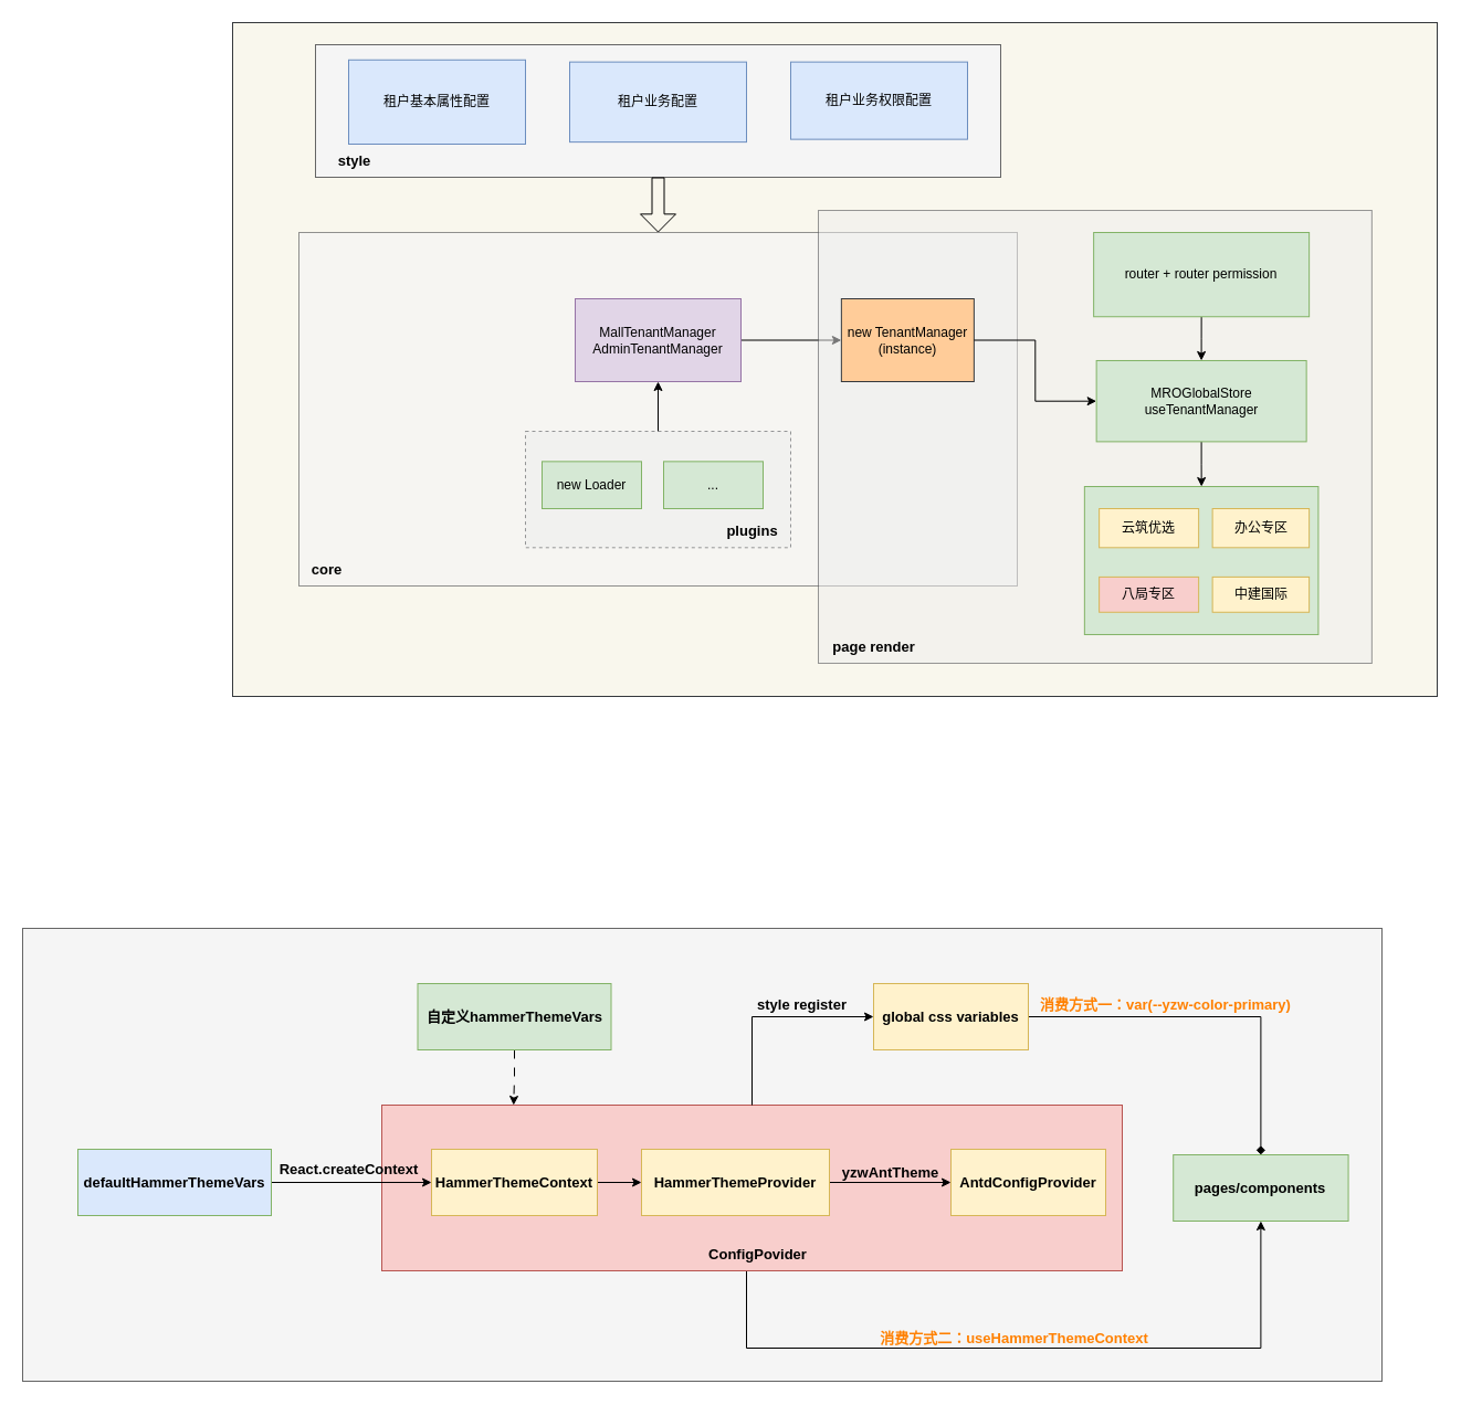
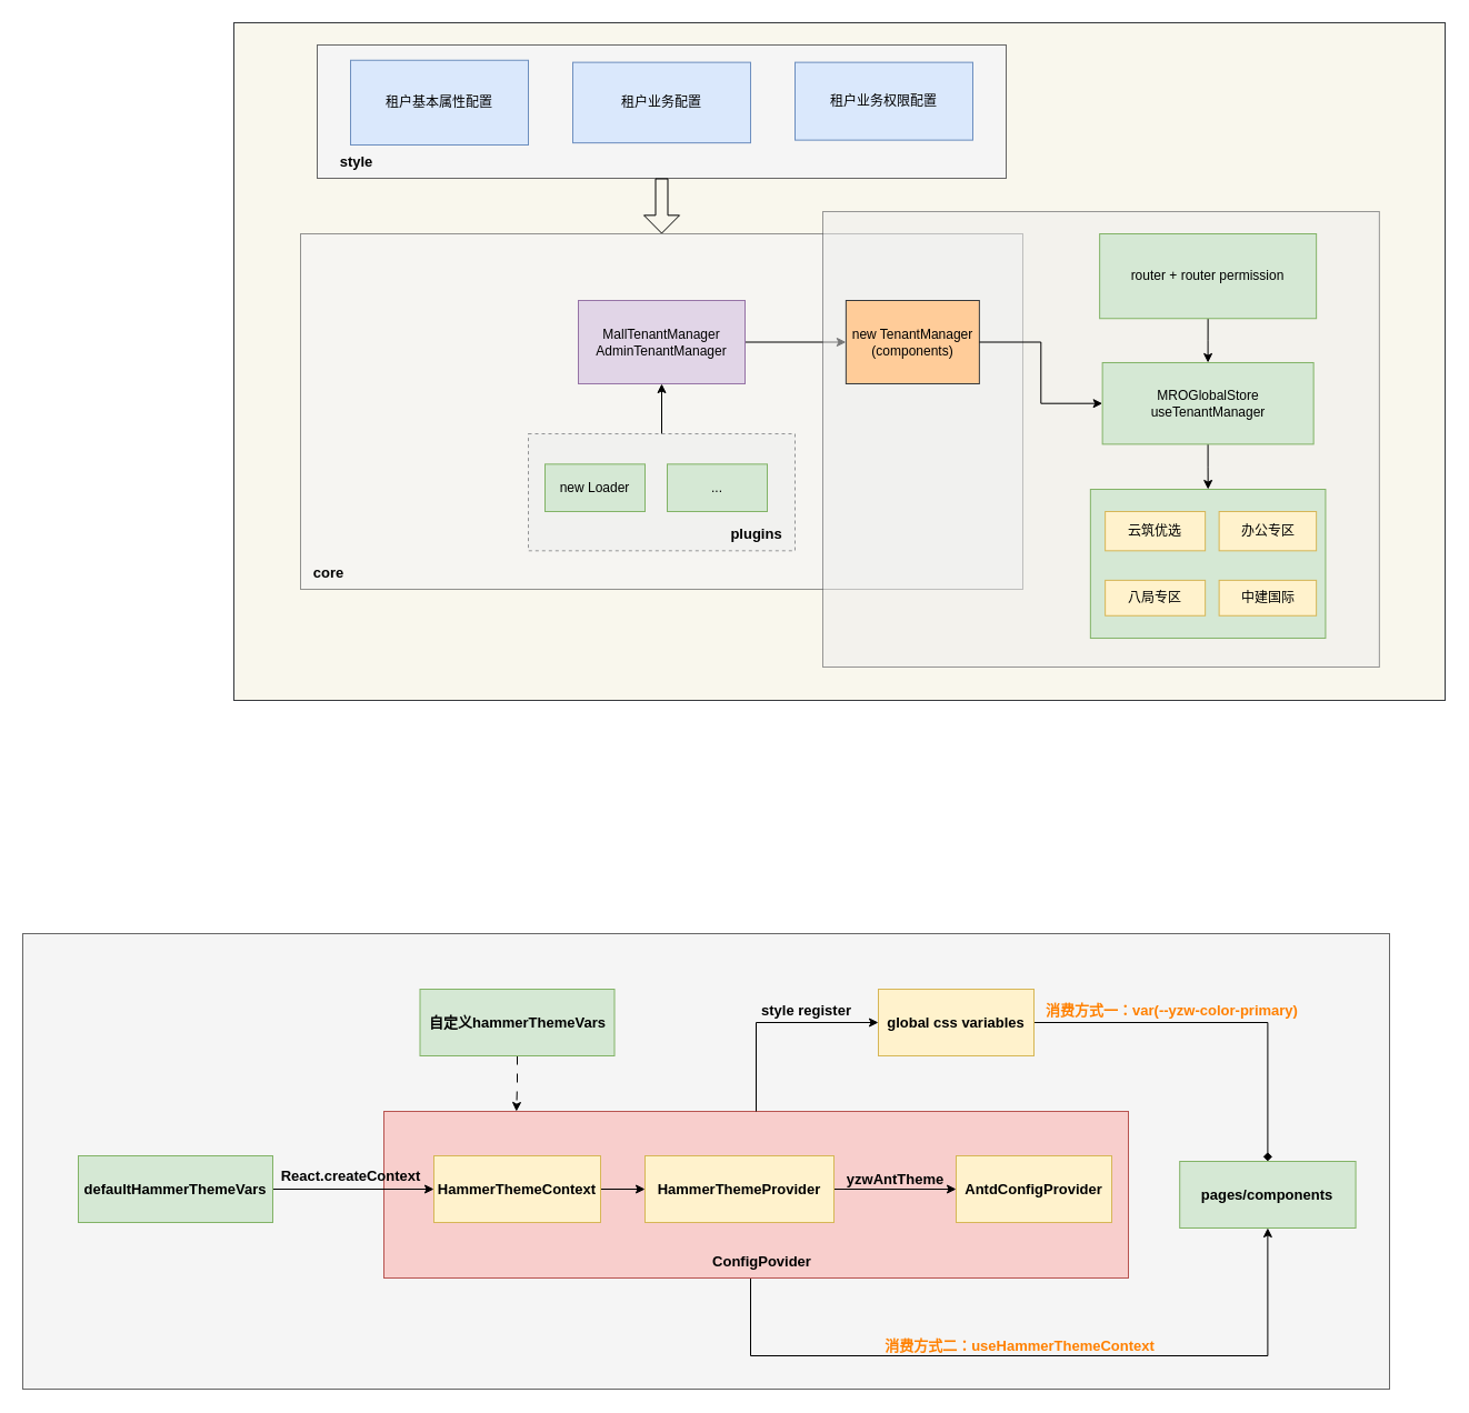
  <mxCell id="0" />
  <mxCell id="1" parent="0" />
  <mxCell id="2" value="" style="rounded=0;whiteSpace=wrap;html=1;fillColor=#f5f5f5;fontColor=default;strokeColor=#666666;fontSize=13;fontStyle=1;labelBorderColor=#666666;" parent="1" vertex="1"><mxGeometry x="20" y="840" width="1230" height="410" as="geometry" /></mxCell>
  <mxCell id="3" value="" style="rounded=0;whiteSpace=wrap;html=1;fillColor=#f9f7ed;strokeColor=#36393d;" parent="1" vertex="1"><mxGeometry x="210" y="20" width="1090" height="610" as="geometry" /></mxCell>
  <mxCell id="4" value="" style="rounded=0;whiteSpace=wrap;html=1;fillColor=#f5f5f5;fontColor=#333333;strokeColor=#666666;" parent="1" vertex="1"><mxGeometry x="285" y="40" width="620" height="120" as="geometry" /></mxCell>
  <mxCell id="5" value="租户基本属性配置" style="rounded=0;whiteSpace=wrap;html=1;fillColor=#dae8fc;strokeColor=#6c8ebf;" parent="1" vertex="1"><mxGeometry x="315" y="53.75" width="160" height="76.25" as="geometry" /></mxCell>
  <mxCell id="6" value="style" style="text;html=1;align=center;verticalAlign=middle;resizable=0;points=[];autosize=1;strokeColor=none;fillColor=none;fontStyle=1;fontSize=13;" parent="1" vertex="1"><mxGeometry x="285" y="130" width="70" height="30" as="geometry" /></mxCell>
  <mxCell id="7" value="租户业务配置" style="rounded=0;whiteSpace=wrap;html=1;fillColor=#dae8fc;strokeColor=#6c8ebf;" parent="1" vertex="1"><mxGeometry x="515" y="55.63" width="160" height="72.5" as="geometry" /></mxCell>
  <mxCell id="8" value="" style="rounded=0;whiteSpace=wrap;html=1;fillColor=#f5f5f5;fontColor=#333333;strokeColor=#666666;opacity=70;" parent="1" vertex="1"><mxGeometry x="270" y="210" width="650" height="320" as="geometry" /></mxCell>
  <mxCell id="9" style="edgeStyle=orthogonalEdgeStyle;rounded=0;orthogonalLoop=1;jettySize=auto;html=1;entryX=0;entryY=0.5;entryDx=0;entryDy=0;" parent="1" source="10" target="25" edge="1"><mxGeometry relative="1" as="geometry" /></mxCell>
  <mxCell id="10" value="MallTenantManager&lt;br&gt;AdminTenantManager" style="rounded=0;whiteSpace=wrap;html=1;fillColor=#e1d5e7;strokeColor=#9673a6;" parent="1" vertex="1"><mxGeometry x="520" y="270" width="150" height="75" as="geometry" /></mxCell>
  <mxCell id="11" value="租户业务权限配置" style="rounded=0;whiteSpace=wrap;html=1;fillColor=#dae8fc;strokeColor=#6c8ebf;" parent="1" vertex="1"><mxGeometry x="715" y="55.63" width="160" height="70" as="geometry" /></mxCell>
  <mxCell id="12" value="core" style="text;html=1;align=center;verticalAlign=middle;resizable=0;points=[];autosize=1;strokeColor=none;fillColor=none;fontStyle=1;fontSize=13;" parent="1" vertex="1"><mxGeometry x="270" y="500" width="50" height="30" as="geometry" /></mxCell>
  <mxCell id="13" value="" style="shape=flexArrow;endArrow=classic;html=1;rounded=0;width=11;endSize=5.05;entryX=0.5;entryY=0;entryDx=0;entryDy=0;" parent="1" source="4" target="8" edge="1"><mxGeometry width="50" height="50" relative="1" as="geometry"><mxPoint x="580" y="200" as="sourcePoint" /><mxPoint x="570" y="230" as="targetPoint" /></mxGeometry></mxCell>
  <mxCell id="14" value="" style="rounded=0;whiteSpace=wrap;html=1;fontSize=12;fillColor=#eeeeee;strokeColor=#36393d;opacity=50;" parent="1" vertex="1"><mxGeometry x="740" y="190" width="500.86" height="410" as="geometry" /></mxCell>
  <mxCell id="15" style="edgeStyle=orthogonalEdgeStyle;rounded=0;orthogonalLoop=1;jettySize=auto;html=1;exitX=0.5;exitY=1;exitDx=0;exitDy=0;fontSize=12;" parent="1" source="16" target="22" edge="1"><mxGeometry relative="1" as="geometry" /></mxCell>
  <mxCell id="16" value="router + router permission" style="rounded=0;whiteSpace=wrap;html=1;fontSize=12;fillColor=#d5e8d4;strokeColor=#82b366;" parent="1" vertex="1"><mxGeometry x="989.14" y="210" width="195" height="76.25" as="geometry" /></mxCell>
  <mxCell id="17" value="" style="rounded=0;whiteSpace=wrap;html=1;fontSize=12;fillColor=#d5e8d4;strokeColor=#82b366;" parent="1" vertex="1"><mxGeometry x="980.86" y="440" width="211.56" height="134.04" as="geometry" /></mxCell>
  <mxCell id="18" value="云筑优选" style="rounded=0;whiteSpace=wrap;html=1;fontSize=12;fillColor=#fff2cc;strokeColor=#d6b656;" parent="1" vertex="1"><mxGeometry x="994.14" y="460" width="90" height="35.32" as="geometry" /></mxCell>
- <mxCell id="19" value="八局专区" style="rounded=0;whiteSpace=wrap;html=1;fontSize=12;fillColor=#f8cecc;strokeColor=#d6b656;" parent="1" vertex="1"><mxGeometry x="994.14" y="521.88" width="90" height="31.88" as="geometry" /></mxCell>
+ <mxCell id="19" value="八局专区" style="rounded=0;whiteSpace=wrap;html=1;fontSize=12;fillColor=#fff2cc;strokeColor=#d6b656;" parent="1" vertex="1"><mxGeometry x="994.14" y="521.88" width="90" height="31.88" as="geometry" /></mxCell>
  <mxCell id="20" value="办公专区" style="rounded=0;whiteSpace=wrap;html=1;fontSize=12;fillColor=#fff2cc;strokeColor=#d6b656;" parent="1" vertex="1"><mxGeometry x="1096.64" y="460" width="87.5" height="35.32" as="geometry" /></mxCell>
  <mxCell id="21" style="edgeStyle=orthogonalEdgeStyle;rounded=0;orthogonalLoop=1;jettySize=auto;html=1;fontSize=12;" parent="1" source="22" target="17" edge="1"><mxGeometry relative="1" as="geometry" /></mxCell>
  <mxCell id="22" value="MROGlobalStore&lt;br&gt;useTenantManager" style="rounded=0;whiteSpace=wrap;html=1;fontSize=12;fillColor=#d5e8d4;strokeColor=#82b366;" parent="1" vertex="1"><mxGeometry x="991.64" y="325.98" width="190" height="73.41" as="geometry" /></mxCell>
  <mxCell id="23" value="中建国际" style="rounded=0;whiteSpace=wrap;html=1;fontSize=12;fillColor=#fff2cc;strokeColor=#d6b656;" parent="1" vertex="1"><mxGeometry x="1096.64" y="521.88" width="87.5" height="31.88" as="geometry" /></mxCell>
- <mxCell id="24" value="page render" style="text;html=1;align=center;verticalAlign=middle;resizable=0;points=[];autosize=1;strokeColor=none;fillColor=none;fontSize=13;fontStyle=1" parent="1" vertex="1"><mxGeometry x="740" y="570" width="100" height="30" as="geometry" /></mxCell>
- <mxCell id="25" value="new TenantManager (instance)" style="rounded=0;whiteSpace=wrap;html=1;fillColor=#ffcc99;strokeColor=#36393d;" parent="1" vertex="1"><mxGeometry x="760.86" y="270" width="120" height="75" as="geometry" /></mxCell>
+ <mxCell id="25" value="new TenantManager (components)" style="rounded=0;whiteSpace=wrap;html=1;fillColor=#ffcc99;strokeColor=#36393d;" parent="1" vertex="1"><mxGeometry x="760.86" y="270" width="120" height="75" as="geometry" /></mxCell>
  <mxCell id="26" style="edgeStyle=orthogonalEdgeStyle;rounded=0;orthogonalLoop=1;jettySize=auto;html=1;fontSize=13;" parent="1" source="25" target="22" edge="1"><mxGeometry relative="1" as="geometry" /></mxCell>
  <mxCell id="27" style="edgeStyle=orthogonalEdgeStyle;rounded=0;orthogonalLoop=1;jettySize=auto;html=1;entryX=0.5;entryY=1;entryDx=0;entryDy=0;fontColor=#FF8000;fontStyle=1;fontSize=13;labelBorderColor=none;" edge="1" parent="1" source="29" target="44"><mxGeometry relative="1" as="geometry"><Array as="points"><mxPoint x="675" y="1220" /><mxPoint x="1140" y="1220" /></Array></mxGeometry></mxCell>
  <mxCell id="28" value="消费方式二：useHammerThemeContext" style="edgeLabel;html=1;align=center;verticalAlign=middle;resizable=0;points=[];labelBackgroundColor=none;fontColor=#FF8000;fontStyle=1;fontSize=13;labelBorderColor=none;" vertex="1" connectable="0" parent="27"><mxGeometry x="0.165" y="1" relative="1" as="geometry"><mxPoint x="-68" y="-9" as="offset" /></mxGeometry></mxCell>
  <mxCell id="29" value="" style="rounded=0;whiteSpace=wrap;html=1;fillColor=#f8cecc;strokeColor=#b85450;fontColor=default;fontStyle=1;fontSize=13;labelBorderColor=none;" vertex="1" parent="1"><mxGeometry x="345" y="1000" width="670" height="150" as="geometry" /></mxCell>
  <mxCell id="30" style="edgeStyle=orthogonalEdgeStyle;rounded=0;orthogonalLoop=1;jettySize=auto;html=1;entryX=0.5;entryY=1;entryDx=0;entryDy=0;" parent="1" source="31" target="10" edge="1"><mxGeometry relative="1" as="geometry" /></mxCell>
  <mxCell id="31" value="" style="rounded=0;whiteSpace=wrap;html=1;dashed=1;fontSize=13;opacity=50;fillColor=#eeeeee;strokeColor=#36393d;" parent="1" vertex="1"><mxGeometry x="475" y="390" width="240" height="105.32" as="geometry" /></mxCell>
  <mxCell id="32" value="new Loader" style="rounded=0;whiteSpace=wrap;html=1;fillColor=#d5e8d4;strokeColor=#82b366;" parent="1" vertex="1"><mxGeometry x="490" y="417.35" width="90" height="42.65" as="geometry" /></mxCell>
  <mxCell id="33" value="plugins" style="text;html=1;align=center;verticalAlign=middle;resizable=0;points=[];autosize=1;strokeColor=none;fillColor=none;fontSize=13;fontStyle=1" parent="1" vertex="1"><mxGeometry x="645" y="465.32" width="70" height="30" as="geometry" /></mxCell>
  <mxCell id="34" value="..." style="rounded=0;whiteSpace=wrap;html=1;fillColor=#d5e8d4;strokeColor=#82b366;" parent="1" vertex="1"><mxGeometry x="600" y="417.35" width="90" height="42.65" as="geometry" /></mxCell>
  <mxCell id="35" style="edgeStyle=orthogonalEdgeStyle;rounded=0;orthogonalLoop=1;jettySize=auto;html=1;entryX=0;entryY=0.5;entryDx=0;entryDy=0;fontColor=default;fontStyle=1;fontSize=13;labelBorderColor=none;" edge="1" parent="1" source="37" target="52"><mxGeometry relative="1" as="geometry" /></mxCell>
  <mxCell id="36" value="React.createContext" style="edgeLabel;html=1;align=center;verticalAlign=middle;resizable=0;points=[];labelBackgroundColor=none;fontStyle=1;fontSize=13;fontColor=default;labelBorderColor=none;" vertex="1" connectable="0" parent="35"><mxGeometry x="-0.061" y="1" relative="1" as="geometry"><mxPoint x="1" y="-12" as="offset" /></mxGeometry></mxCell>
- <mxCell id="37" value="defaultHammerThemeVars" style="rounded=0;whiteSpace=wrap;html=1;fillColor=#dae8fc;strokeColor=#82b366;fontStyle=1;fontSize=13;fontColor=default;labelBorderColor=none;" parent="1" vertex="1"><mxGeometry x="70" y="1040" width="175" height="60" as="geometry" /></mxCell>
+ <mxCell id="37" value="defaultHammerThemeVars" style="rounded=0;whiteSpace=wrap;html=1;fillColor=#d5e8d4;strokeColor=#82b366;fontStyle=1;fontSize=13;fontColor=default;labelBorderColor=none;" parent="1" vertex="1"><mxGeometry x="70" y="1040" width="175" height="60" as="geometry" /></mxCell>
  <mxCell id="38" style="rounded=0;orthogonalLoop=1;jettySize=auto;html=1;edgeStyle=orthogonalEdgeStyle;fontStyle=1;fontSize=13;fontColor=default;labelBorderColor=none;" parent="1" source="42" target="43" edge="1"><mxGeometry relative="1" as="geometry" /></mxCell>
  <mxCell id="39" value="yzwAntTheme" style="edgeLabel;html=1;align=center;verticalAlign=middle;resizable=0;points=[];fontStyle=1;fontSize=13;labelBackgroundColor=none;fontColor=default;labelBorderColor=none;" parent="38" vertex="1" connectable="0"><mxGeometry x="-0.037" y="4" relative="1" as="geometry"><mxPoint x="1" y="-6" as="offset" /></mxGeometry></mxCell>
  <mxCell id="40" style="edgeStyle=orthogonalEdgeStyle;rounded=0;orthogonalLoop=1;jettySize=auto;html=1;entryX=0;entryY=0.5;entryDx=0;entryDy=0;fontSize=13;exitX=0.5;exitY=0;exitDx=0;exitDy=0;fontColor=default;fontStyle=1;labelBorderColor=none;" parent="1" source="29" target="47" edge="1"><mxGeometry relative="1" as="geometry"><Array as="points"><mxPoint x="680" y="920" /></Array></mxGeometry></mxCell>
  <mxCell id="41" value="style register" style="edgeLabel;html=1;align=center;verticalAlign=middle;resizable=0;points=[];fontStyle=1;fontSize=13;labelBackgroundColor=none;fontColor=default;labelBorderColor=none;" parent="40" vertex="1" connectable="0"><mxGeometry x="-0.155" y="-1" relative="1" as="geometry"><mxPoint x="44" y="-13" as="offset" /></mxGeometry></mxCell>
  <mxCell id="42" value="&lt;div style=&quot;line-height: 18px; font-size: 13px;&quot;&gt;&lt;font style=&quot;font-size: 13px;&quot;&gt;HammerThemeProvider&lt;/font&gt;&lt;br style=&quot;font-size: 13px;&quot;&gt;&lt;/div&gt;" style="rounded=0;whiteSpace=wrap;html=1;fontStyle=1;fontSize=13;fillColor=#fff2cc;strokeColor=#d6b656;labelBackgroundColor=none;fontFamily=Helvetica;labelBorderColor=none;" parent="1" vertex="1"><mxGeometry x="580" y="1040" width="170" height="60" as="geometry" /></mxCell>
  <mxCell id="43" value="&lt;div style=&quot;font-size: 13px; line-height: 18px;&quot;&gt;AntdConfigProvider&lt;/div&gt;" style="rounded=0;whiteSpace=wrap;html=1;fontStyle=1;fontSize=13;fillColor=#fff2cc;strokeColor=#d6b656;labelBorderColor=none;labelBackgroundColor=none;fontFamily=Helvetica;" parent="1" vertex="1"><mxGeometry x="860" y="1040" width="140" height="60" as="geometry" /></mxCell>
  <mxCell id="44" value="pages/components" style="rounded=0;whiteSpace=wrap;html=1;fontStyle=1;fontSize=13;fillColor=#d5e8d4;strokeColor=#82b366;fontColor=default;labelBorderColor=none;" parent="1" vertex="1"><mxGeometry x="1061.21" y="1045" width="158.36" height="60" as="geometry" /></mxCell>
  <mxCell id="45" style="edgeStyle=orthogonalEdgeStyle;rounded=0;orthogonalLoop=1;jettySize=auto;html=1;fontSize=13;fontColor=default;fontStyle=1;labelBorderColor=none;endArrow=diamond;" parent="1" source="47" target="44" edge="1"><mxGeometry relative="1" as="geometry" /></mxCell>
  <mxCell id="46" value="消费方式一：var(--yzw-color-primary)" style="edgeLabel;html=1;align=center;verticalAlign=middle;resizable=0;points=[];fontStyle=1;fontColor=#FF8000;fontSize=13;labelBackgroundColor=none;labelBorderColor=none;" parent="45" vertex="1" connectable="0"><mxGeometry x="-0.349" y="-1" relative="1" as="geometry"><mxPoint x="14" y="-13" as="offset" /></mxGeometry></mxCell>
  <mxCell id="47" value="global css variables" style="rounded=0;whiteSpace=wrap;html=1;fontStyle=1;fontSize=13;fillColor=#fff2cc;strokeColor=#d6b656;labelBorderColor=none;" parent="1" vertex="1"><mxGeometry x="790" y="890" width="140" height="60" as="geometry" /></mxCell>
  <mxCell id="48" style="edgeStyle=orthogonalEdgeStyle;rounded=0;orthogonalLoop=1;jettySize=auto;html=1;entryX=0.178;entryY=0;entryDx=0;entryDy=0;entryPerimeter=0;dashed=1;dashPattern=8 8;" edge="1" parent="1" source="49" target="29"><mxGeometry relative="1" as="geometry" /></mxCell>
  <mxCell id="49" value="自定义hammerThemeVars" style="rounded=0;whiteSpace=wrap;html=1;fillColor=#d5e8d4;strokeColor=#82b366;fontStyle=1;fontSize=13;labelBorderColor=none;" vertex="1" parent="1"><mxGeometry x="377.5" y="890" width="175" height="60" as="geometry" /></mxCell>
  <mxCell id="50" value="ConfigPovider" style="text;html=1;align=center;verticalAlign=middle;resizable=0;points=[];autosize=1;strokeColor=none;fillColor=none;fontStyle=1;fontSize=13;fontColor=default;labelBorderColor=none;" vertex="1" parent="1"><mxGeometry x="630" y="1120" width="110" height="30" as="geometry" /></mxCell>
  <mxCell id="51" style="edgeStyle=orthogonalEdgeStyle;rounded=0;orthogonalLoop=1;jettySize=auto;html=1;entryX=0;entryY=0.5;entryDx=0;entryDy=0;fontColor=default;fontStyle=1;fontSize=13;labelBorderColor=none;" edge="1" parent="1" source="52" target="42"><mxGeometry relative="1" as="geometry" /></mxCell>
  <mxCell id="52" value="HammerThemeContext" style="rounded=0;whiteSpace=wrap;html=1;fillColor=#fff2cc;strokeColor=#d6b656;fontStyle=1;fontSize=13;labelBorderColor=none;" vertex="1" parent="1"><mxGeometry x="390" y="1040" width="150" height="60" as="geometry" /></mxCell>
